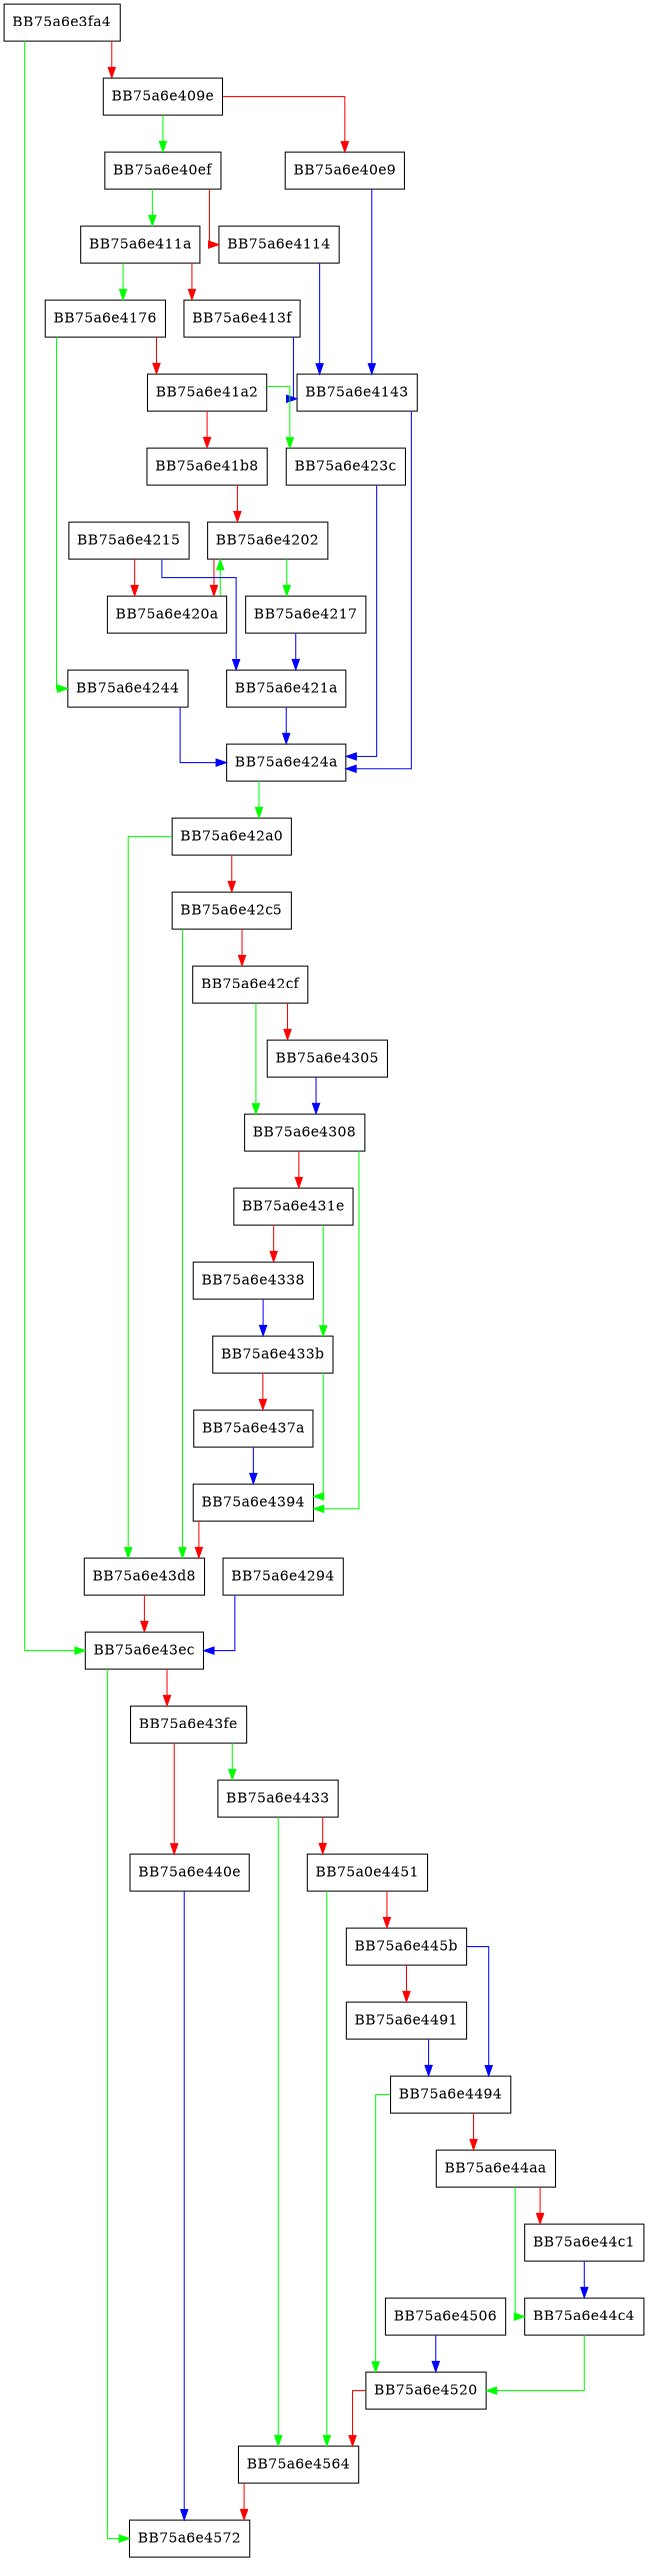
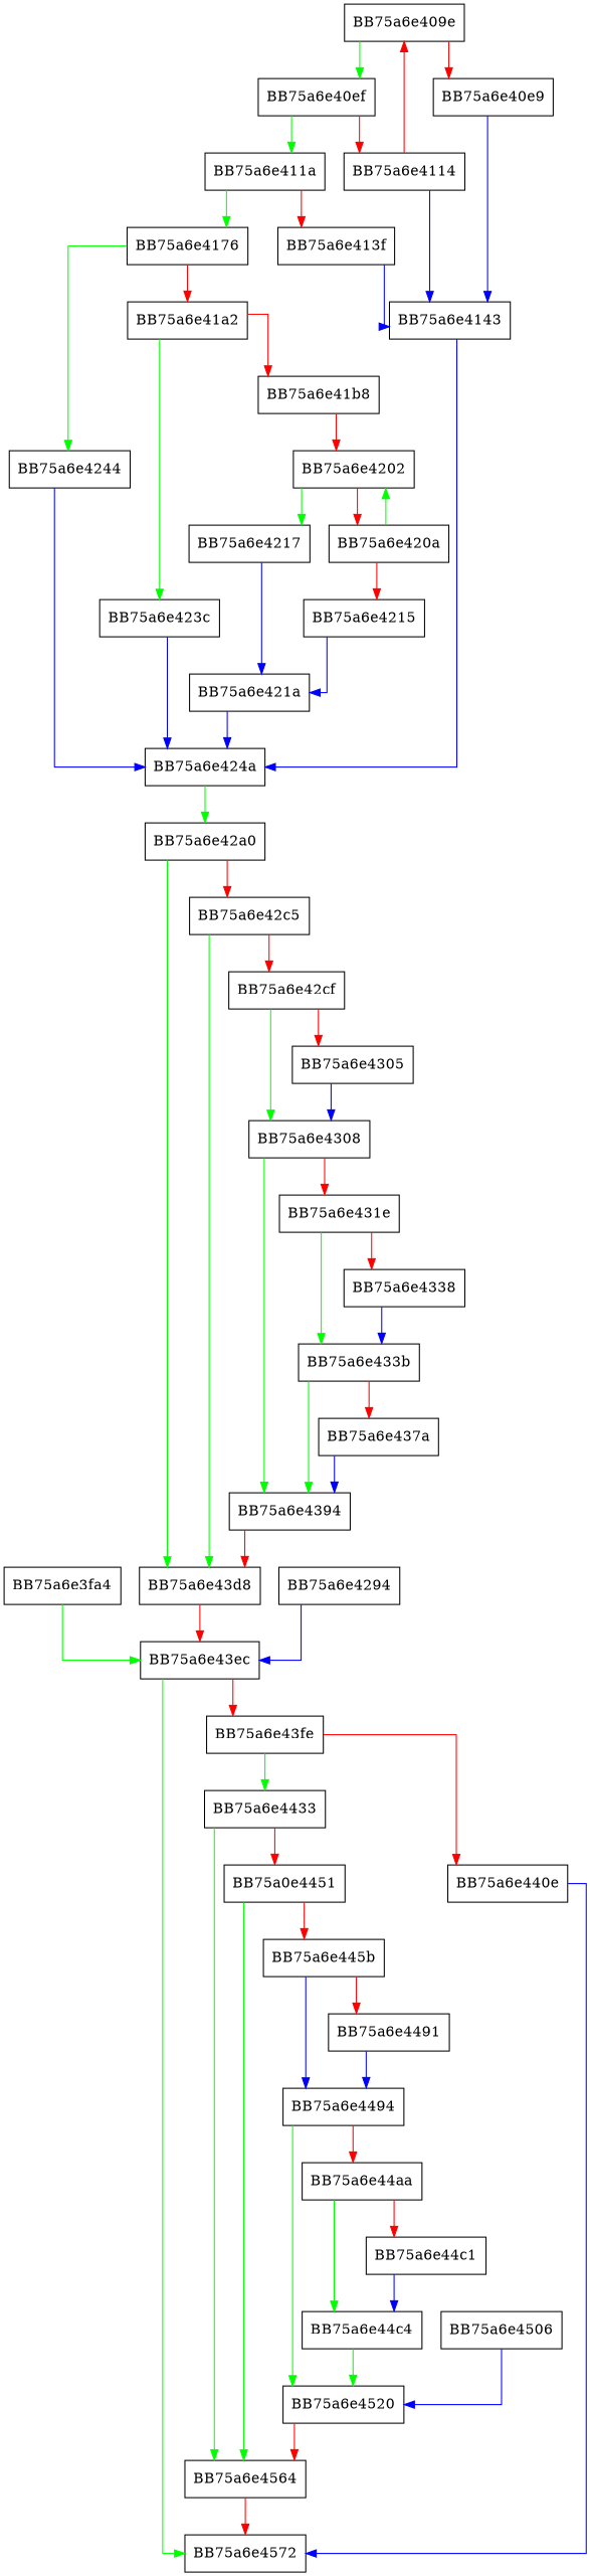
  digraph {
    splines=ortho
    node [shape=box]
    edge [color=red]
    BB75a6e3fa4
    BB75a6e43ec
    BB75a6e409e
    BB75a6e4572
    BB75a6e43fe
    BB75a6e40ef
    BB75a6e40e9
    BB75a6e4433
    BB75a6e440e
    BB75a6e411a
    BB75a6e4114
    BB75a6e4143
    BB75a6e4176
    BB75a6e413f
    BB75a6e424a
    BB75a6e42a0
    BB75a6e4244
    BB75a6e41a2
    BB75a6e423c
    BB75a6e41b8
    BB75a6e43d8
    BB75a6e42c5
    BB75a6e4202
    BB75a6e4217
    BB75a6e420a
    BB75a6e421a
    BB75a6e4215
    BB75a6e42cf
    BB75a6e4294
    BB75a6e4308
    BB75a6e4305
    BB75a6e4394
    BB75a6e431e
    BB75a6e433b
    BB75a6e4338
    BB75a6e437a
    BB75a6e4564
    n38 [label=BB75a0e4451]
    BB75a6e445b
    BB75a6e4494
    BB75a6e4491
    BB75a6e4520
    BB75a6e44aa
    BB75a6e44c4
    BB75a6e44c1
    BB75a6e4506
    BB75a6e3fa4 -> BB75a6e43ec [color=green]
-   BB75a6e3fa4 -> BB75a6e409e
+   BB75a6e4114 -> BB75a6e409e
    BB75a6e43ec -> BB75a6e4572 [color=green]
    BB75a6e43ec -> BB75a6e43fe
    BB75a6e409e -> BB75a6e40ef [color=green]
    BB75a6e409e -> BB75a6e40e9
    BB75a6e43fe -> BB75a6e4433 [color=green]
    BB75a6e43fe -> BB75a6e440e
    BB75a6e40ef -> BB75a6e411a [color=green]
    BB75a6e40ef -> BB75a6e4114
    BB75a6e40e9 -> BB75a6e4143 [color=blue]
    BB75a6e4433 -> BB75a6e4564 [color=green]
    BB75a6e4433 -> n38
    BB75a6e440e -> BB75a6e4572 [color=blue]
    BB75a6e411a -> BB75a6e4176 [color=green]
    BB75a6e411a -> BB75a6e413f
    BB75a6e4114 -> BB75a6e4143 [color=blue]
    BB75a6e4143 -> BB75a6e424a [color=blue]
    BB75a6e4176 -> BB75a6e4244 [color=green]
    BB75a6e4176 -> BB75a6e41a2
    BB75a6e413f -> BB75a6e4143 [color=blue]
    BB75a6e424a -> BB75a6e42a0 [color=green]
    BB75a6e42a0 -> BB75a6e43d8 [color=green]
    BB75a6e42a0 -> BB75a6e42c5
    BB75a6e4244 -> BB75a6e424a [color=blue]
    BB75a6e41a2 -> BB75a6e423c [color=green]
    BB75a6e41a2 -> BB75a6e41b8
    BB75a6e423c -> BB75a6e424a [color=blue]
    BB75a6e41b8 -> BB75a6e4202
    BB75a6e43d8 -> BB75a6e43ec
    BB75a6e42c5 -> BB75a6e43d8 [color=green]
    BB75a6e42c5 -> BB75a6e42cf
    BB75a6e4202 -> BB75a6e4217 [color=green]
    BB75a6e4202 -> BB75a6e420a
    BB75a6e4217 -> BB75a6e421a [color=blue]
    BB75a6e420a -> BB75a6e4202 [color=green]
-   BB75a6e4215 -> BB75a6e420a
+   BB75a6e420a -> BB75a6e4215
    BB75a6e421a -> BB75a6e424a [color=blue]
    BB75a6e4215 -> BB75a6e421a [color=blue]
    BB75a6e42cf -> BB75a6e4308 [color=green]
    BB75a6e42cf -> BB75a6e4305
    BB75a6e4294 -> BB75a6e43ec [color=blue]
    BB75a6e4308 -> BB75a6e4394 [color=green]
    BB75a6e4308 -> BB75a6e431e
    BB75a6e4305 -> BB75a6e4308 [color=blue]
    BB75a6e4394 -> BB75a6e43d8
    BB75a6e431e -> BB75a6e433b [color=green]
    BB75a6e431e -> BB75a6e4338
    BB75a6e433b -> BB75a6e4394 [color=green]
    BB75a6e433b -> BB75a6e437a
    BB75a6e4338 -> BB75a6e433b [color=blue]
    BB75a6e437a -> BB75a6e4394 [color=blue]
    BB75a6e4564 -> BB75a6e4572
    n38 -> BB75a6e4564 [color=green]
    n38 -> BB75a6e445b
    BB75a6e445b -> BB75a6e4494 [color=blue]
    BB75a6e445b -> BB75a6e4491
    BB75a6e4494 -> BB75a6e4520 [color=green]
    BB75a6e4494 -> BB75a6e44aa
    BB75a6e4491 -> BB75a6e4494 [color=blue]
    BB75a6e4520 -> BB75a6e4564
    BB75a6e44aa -> BB75a6e44c4 [color=green]
    BB75a6e44aa -> BB75a6e44c1
    BB75a6e44c4 -> BB75a6e4520 [color=green]
    BB75a6e44c1 -> BB75a6e44c4 [color=blue]
    BB75a6e4506 -> BB75a6e4520 [color=blue]
  }
